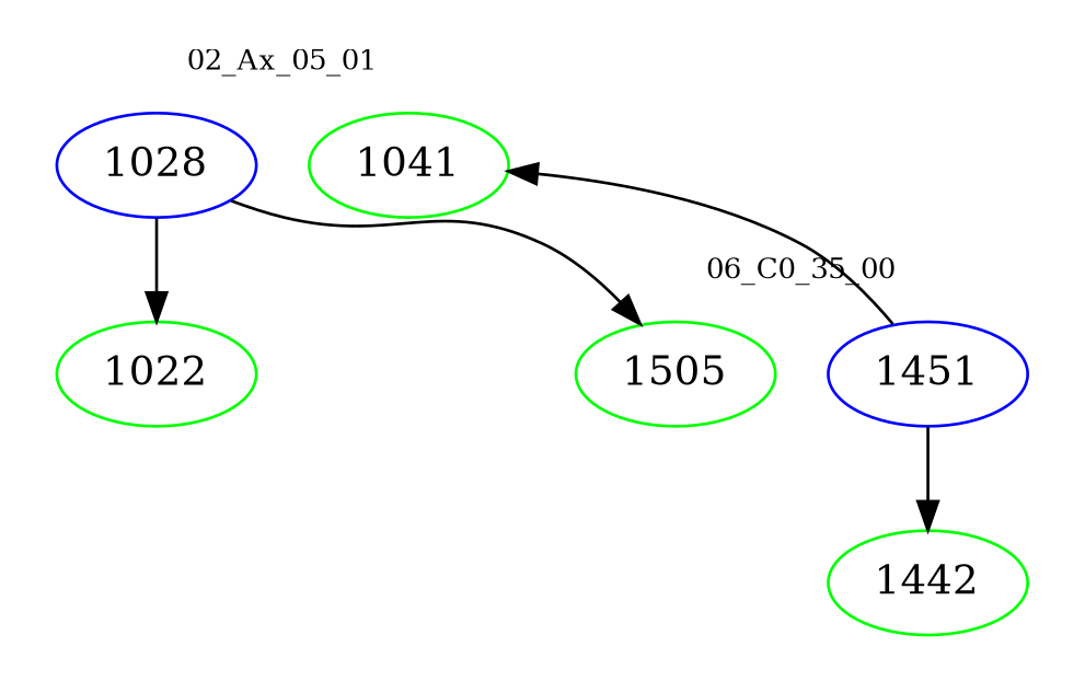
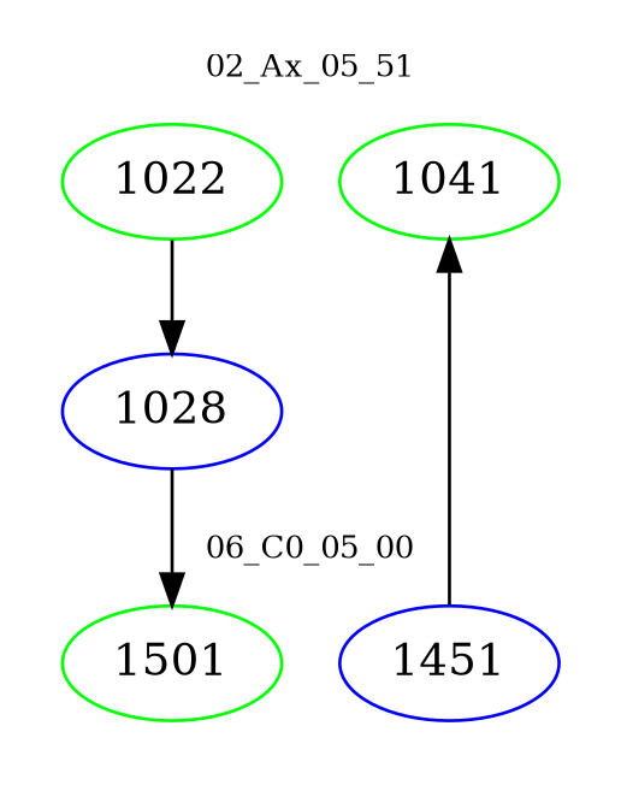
  digraph {
    node [color=green]
    edge [color=black]
    n1 [color=blue label=1028]
    n2 [label=1022]
    n3 [label=1041]
    n4 [color=blue label=1451]
-   n5 [label=1442]
-   n6 [label=1505]
+   n6 [label=1501]
    subgraph cluster_1 {
      color=white
      fontsize=10
-     label="02_Ax_05_01"
+     label="02_Ax_05_51"
      n1
      n2
      n3
    }
    subgraph cluster_2 {
      color=white
      fontsize=10
-     label="06_C0_35_00"
+     label="06_C0_05_00"
      n4
-     n5
      n6
    }
-   n1 -> n2
+   n2 -> n1
    n1 -> n6
    n4 -> n3
-   n4 -> n5
  }
